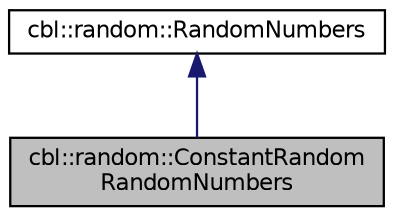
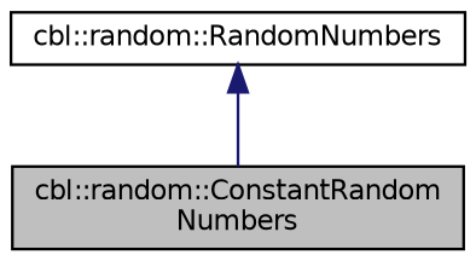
  digraph {
    node [color=black fontname=Helvetica fontsize=10 shape=record style=filled]
-   n1 [fillcolor=grey75 fontcolor=black height=0.2 label="cbl::random::ConstantRandom\lRandomNumbers" width=0.4]
+   n1 [fillcolor=grey75 fontcolor=black height=0.2 label="cbl::random::ConstantRandom\lNumbers" width=0.4]
    n2 [fillcolor=white height=0.2 label="cbl::random::RandomNumbers" width=0.4]
    n2 -> n1 [color=midnightblue dir=back fontname=Helvetica fontsize=10 labelfontname=Helvetica labelfontsize=10 style=solid]
  }
